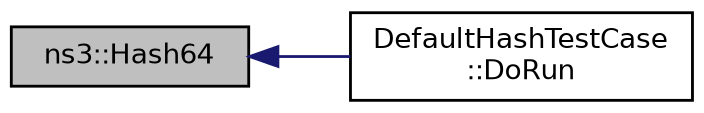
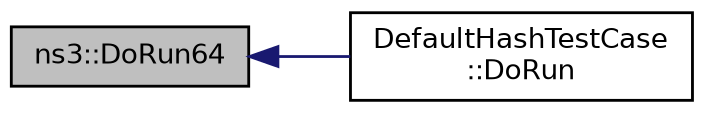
  digraph {
    rankdir=LR
    node [color=black fontname=Helvetica fontsize=10 shape=record style=filled]
-   n1 [fillcolor=grey75 fontcolor=black height=0.2 label="ns3::Hash64" width=0.4]
+   n1 [fillcolor=grey75 fontcolor=black height=0.2 label="ns3::DoRun64" width=0.4]
    n2 [fillcolor=white height=0.2 label="DefaultHashTestCase\l::DoRun" width=0.4]
    n1 -> n2 [color=midnightblue dir=back fontname=Helvetica fontsize=10 labelfontname=Helvetica labelfontsize=10 style=solid]
  }
